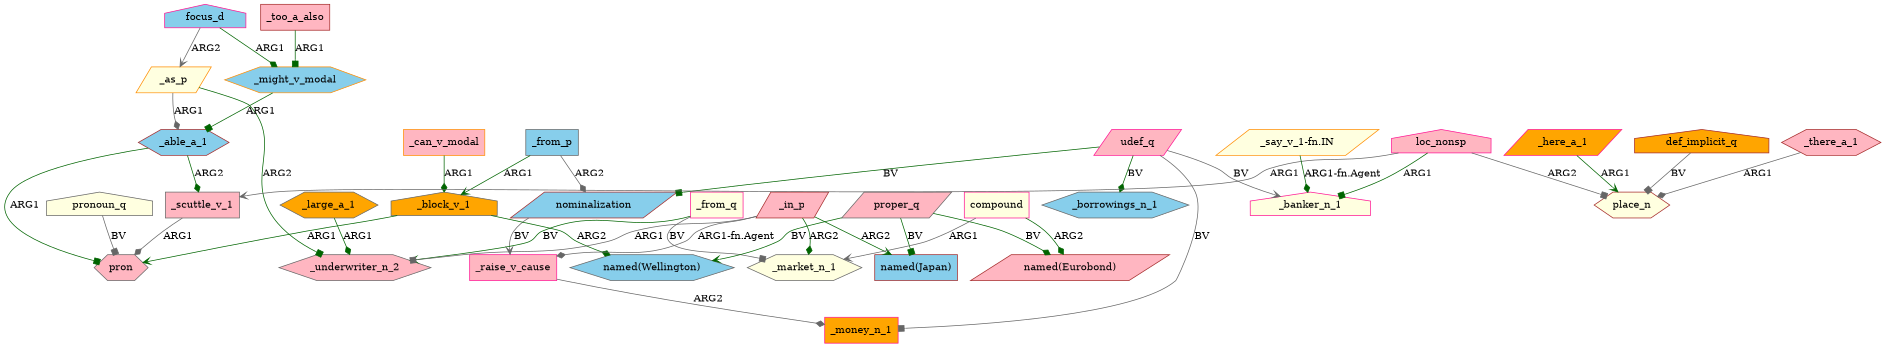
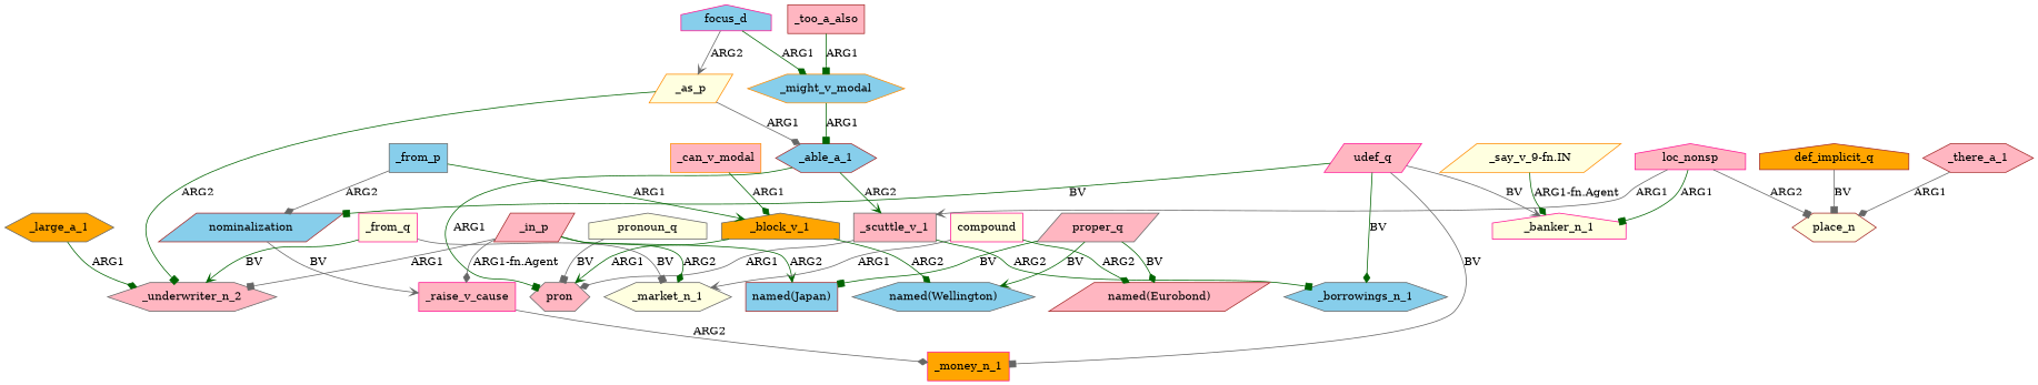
  digraph {
    node [color=gray40 fillcolor=lightpink shape=hexagon style=filled]
    edge [arrowhead=diamond color=darkgreen]
    _large_a_1 [fillcolor=orange]
    n2 [label=_underwriter_n_2]
    udef_q [color=deeppink shape=parallelogram]
    _money_n_1 [color=deeppink fillcolor=orange shape=box]
    nominalization [color=brown fillcolor=skyblue shape=parallelogram]
    _borrowings_n_1 [fillcolor=skyblue]
    _banker_n_1 [color=deeppink fillcolor=lightyellow shape=house]
    _raise_v_cause [color=deeppink shape=box]
-   _here_a_1 [color=deeppink fillcolor=orange shape=parallelogram]
    place_n [color=brown fillcolor=lightyellow]
    _can_v_modal [color=darkorange shape=box]
    _block_v_1 [fillcolor=orange shape=house]
    pron
    "named(Wellington)" [fillcolor=skyblue]
    _able_a_1 [color=brown fillcolor=skyblue]
    _scuttle_v_1 [shape=box]
    focus_d [color=deeppink fillcolor=skyblue shape=house]
    _as_p [color=darkorange fillcolor=lightyellow shape=parallelogram]
    _might_v_modal [color=darkorange fillcolor=skyblue]
    n20 [color=deeppink fillcolor=lightyellow label=_from_q shape=box]
    _market_n_1 [fillcolor=lightyellow]
    def_implicit_q [color=brown fillcolor=orange shape=house]
    _too_a_also [color=brown shape=box]
    proper_q [shape=parallelogram]
    "named(Japan)" [color=brown fillcolor=skyblue shape=box]
    "named(Eurobond)" [color=brown shape=parallelogram]
    pronoun_q [fillcolor=lightyellow shape=house]
    _in_p [color=brown shape=parallelogram]
    _from_p [fillcolor=skyblue shape=box]
    compound [color=deeppink fillcolor=lightyellow shape=box]
    loc_nonsp [color=deeppink shape=house]
    _there_a_1 [color=brown]
-   "_say_v_1-fn.IN" [color=darkorange fillcolor=lightyellow shape=parallelogram]
+   "_say_v_1-fn.IN" [color=darkorange fillcolor=lightyellow shape=parallelogram label="_say_v_9-fn.IN"]
    _large_a_1 -> n2 [label=ARG1]
    udef_q -> _money_n_1 [arrowhead=box color=gray40 label=BV]
    udef_q -> nominalization [arrowhead=box label=BV]
    udef_q -> _borrowings_n_1 [label=BV]
    udef_q -> _banker_n_1 [arrowhead=vee color=gray40 label=BV]
    nominalization -> _raise_v_cause [arrowhead=vee color=gray40 label=BV]
    _raise_v_cause -> _money_n_1 [color=gray40 label=ARG2]
-   _here_a_1 -> place_n [arrowhead=vee label=ARG1]
    _can_v_modal -> _block_v_1 [label=ARG1]
    _block_v_1 -> pron [arrowhead=vee label=ARG1]
    _block_v_1 -> "named(Wellington)" [label=ARG2]
    _able_a_1 -> pron [arrowhead=box label=ARG1]
-   _able_a_1 -> _scuttle_v_1 [label=ARG2]
+   _able_a_1 -> _scuttle_v_1 [arrowhead=vee label=ARG2]
+   _scuttle_v_1 -> _borrowings_n_1 [arrowhead=box label=ARG2]
    _scuttle_v_1 -> pron [color=gray40 label=ARG1]
    focus_d -> _as_p [arrowhead=vee color=gray40 label=ARG2]
    focus_d -> _might_v_modal [label=ARG1]
    _as_p -> n2 [arrowhead=box label=ARG2]
    _as_p -> _able_a_1 [color=gray40 label=ARG1]
    _might_v_modal -> _able_a_1 [arrowhead=box label=ARG1]
    n20 -> n2 [arrowhead=vee label=BV]
    n20 -> _market_n_1 [arrowhead=box color=gray40 label=BV]
    def_implicit_q -> place_n [arrowhead=box color=gray40 label=BV]
    _too_a_also -> _might_v_modal [arrowhead=box label=ARG1]
    proper_q -> "named(Wellington)" [arrowhead=vee label=BV]
    proper_q -> "named(Japan)" [arrowhead=box label=BV]
    proper_q -> "named(Eurobond)" [label=BV]
    pronoun_q -> pron [arrowhead=box color=gray40 label=BV]
    _in_p -> n2 [arrowhead=box color=gray40 label=ARG1]
    _in_p -> _raise_v_cause [color=gray40 label="ARG1-fn.Agent"]
    _in_p -> _market_n_1 [label=ARG2]
    _in_p -> "named(Japan)" [arrowhead=vee label=ARG2]
    _from_p -> nominalization [color=gray40 label=ARG2]
    _from_p -> _block_v_1 [arrowhead=vee label=ARG1]
    compound -> _market_n_1 [arrowhead=vee color=gray40 label=ARG1]
    compound -> "named(Eurobond)" [label=ARG2]
    loc_nonsp -> _banker_n_1 [arrowhead=box label=ARG1]
    loc_nonsp -> place_n [arrowhead=box color=gray40 label=ARG2]
    loc_nonsp -> _scuttle_v_1 [arrowhead=vee color=gray40 label=ARG1]
    _there_a_1 -> place_n [color=gray40 label=ARG1]
    "_say_v_1-fn.IN" -> _banker_n_1 [label="ARG1-fn.Agent"]
  }
